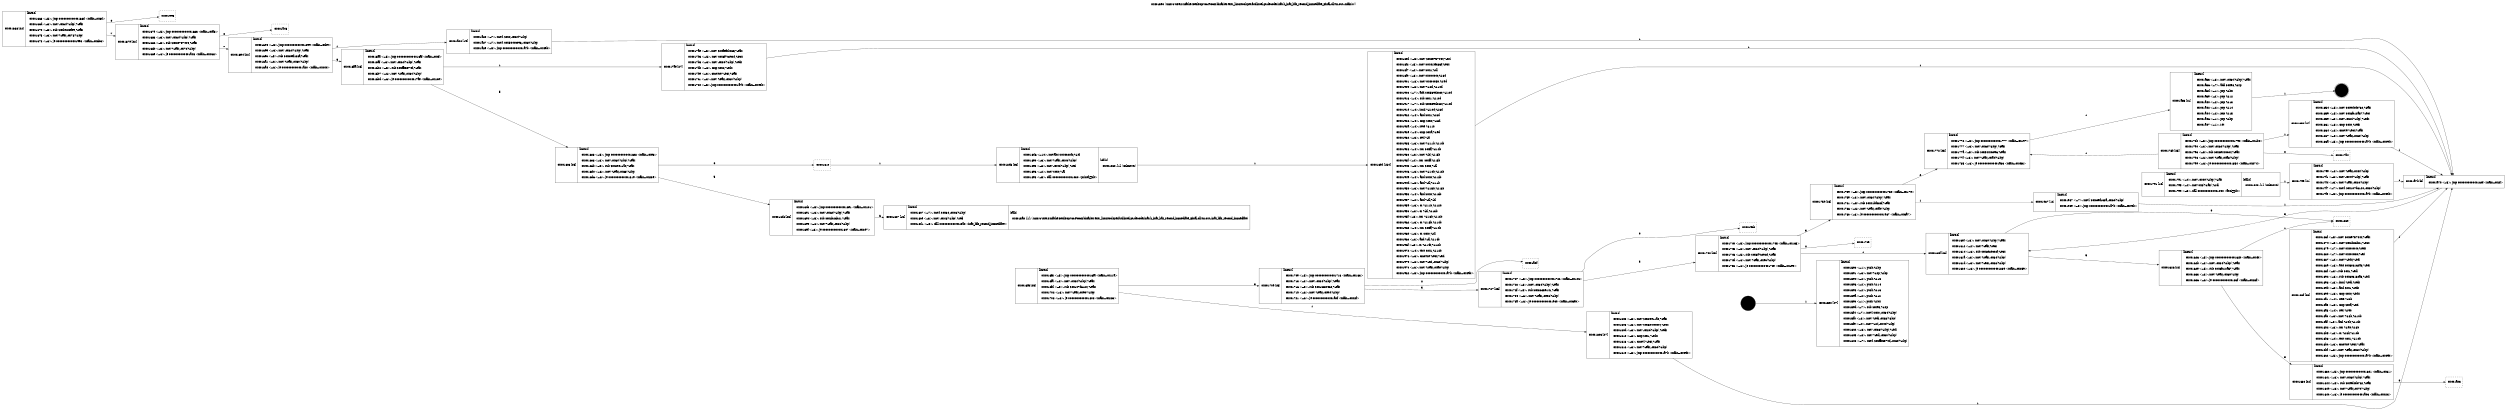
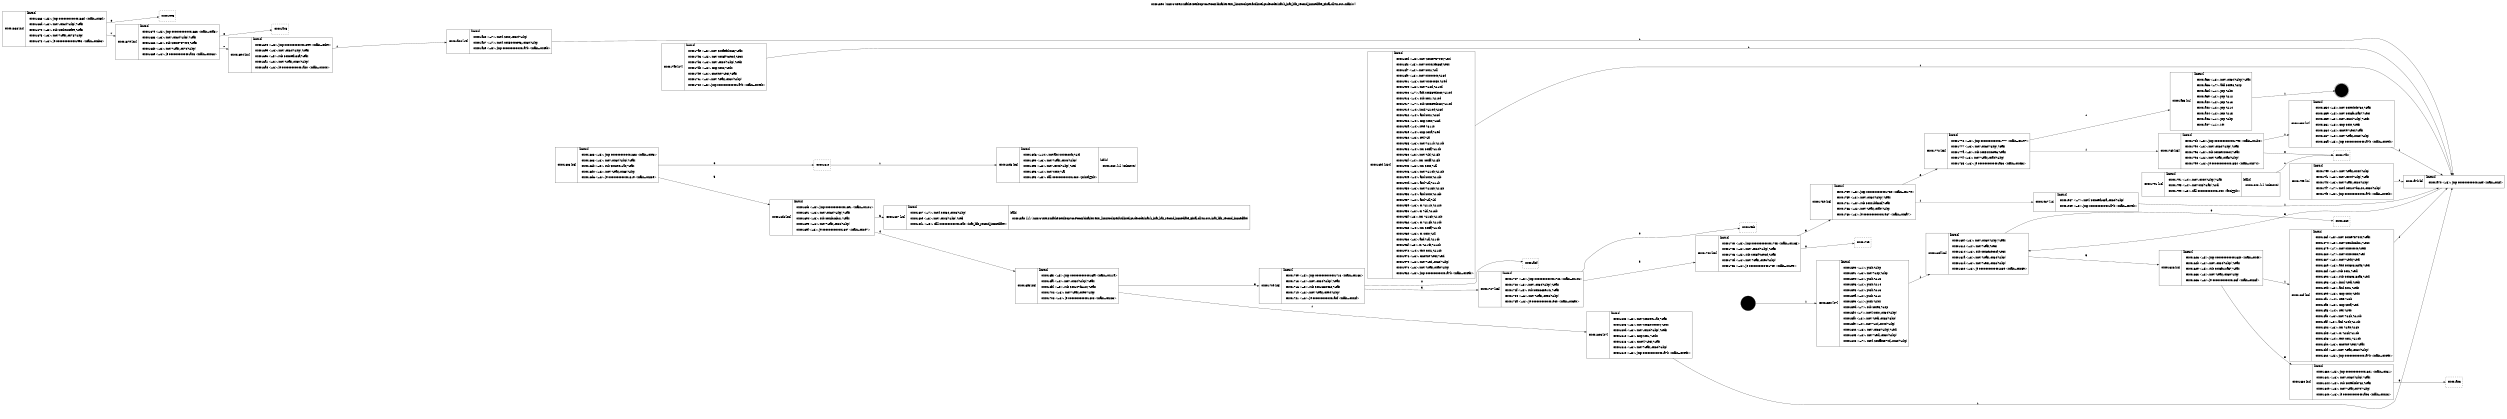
  digraph {
    label="0x4015e0 (/mnt/c/Users/mathe/Desktop/tcc/POCII/binaries/extr_linuxtoolsperfutilintel-pt-decoderinat.h_inat_has_second_immediate_Final-ollvm.out::main(0))"
    labelloc=t
    rankdir=LR
    node [shape=record]
    Entry [fillcolor=black height=0.3 shape=circle style=filled width=0.3]
    n2 [label="{\n     0x4015e0 [47]\l\n     | [instrs]\l\n     &nbsp;&nbsp;0x4015e0 \<+1\>: push %rbp\l\n     &nbsp;&nbsp;0x4015e1 \<+3\>: mov %rsp,%rbp\l\n     &nbsp;&nbsp;0x4015e4 \<+2\>: push %r15\l\n     &nbsp;&nbsp;0x4015e6 \<+2\>: push %r14\l\n     &nbsp;&nbsp;0x4015e8 \<+2\>: push %r13\l\n     &nbsp;&nbsp;0x4015ea \<+2\>: push %r12\l\n     &nbsp;&nbsp;0x4015ec \<+1\>: push %rbx\l\n     &nbsp;&nbsp;0x4015ed \<+7\>: sub $0x98,%rsp\l\n     &nbsp;&nbsp;0x4015f4 \<+7\>: movl $0x0,-0x34(%rbp)\l\n     &nbsp;&nbsp;0x4015fb \<+3\>: mov %edi,-0x38(%rbp)\l\n     &nbsp;&nbsp;0x4015fe \<+4\>: mov %rsi,-0x40(%rbp)\l\n     &nbsp;&nbsp;0x401602 \<+3\>: mov -0x38(%rbp),%edi\l\n     &nbsp;&nbsp;0x401605 \<+3\>: mov %edi,-0x30(%rbp)\l\n     &nbsp;&nbsp;0x401608 \<+7\>: movl $0xffb5574d,-0x60(%rbp)\l\n  }"]
    n3 [label="{\n     0x40160f [23]\l\n     | [instrs]\l\n     &nbsp;&nbsp;0x40160f \<+3\>: mov -0x60(%rbp),%eax\l\n     &nbsp;&nbsp;0x401612 \<+2\>: mov %eax,%ecx\l\n     &nbsp;&nbsp;0x401614 \<+6\>: sub $0x8e8ec02f,%ecx\l\n     &nbsp;&nbsp;0x40161a \<+3\>: mov %eax,-0x64(%rbp)\l\n     &nbsp;&nbsp;0x40161d \<+3\>: mov %ecx,-0x68(%rbp)\l\n     &nbsp;&nbsp;0x401620 \<+6\>: je 0000000000401839 \<main+0x259\>\l\n  }"]
    n4 [label="{\n     0x401839\l\n  }" style=dashed]
    n5 [label="{\n     0x401626 [22]\l\n     | [instrs]\l\n     &nbsp;&nbsp;0x401626 \<+5\>: jmp 000000000040162b \<main+0x4b\>\l\n     &nbsp;&nbsp;0x40162b \<+3\>: mov -0x64(%rbp),%eax\l\n     &nbsp;&nbsp;0x40162e \<+5\>: sub $0x8fc12a57,%eax\l\n     &nbsp;&nbsp;0x401633 \<+3\>: mov %eax,-0x6c(%rbp)\l\n     &nbsp;&nbsp;0x401636 \<+6\>: je 000000000040186f \<main+0x28f\>\l\n  }"]
    n6 [label="{\n     0x40186f [88]\l\n     | [instrs]\l\n     &nbsp;&nbsp;0x40186f \<+5\>: mov $0xc9757444,%eax\l\n     &nbsp;&nbsp;0x401874 \<+5\>: mov $0x2b23b21,%ecx\l\n     &nbsp;&nbsp;0x401879 \<+7\>: mov 0x40404c,%edx\l\n     &nbsp;&nbsp;0x401880 \<+7\>: mov 0x404050,%esi\l\n     &nbsp;&nbsp;0x401887 \<+2\>: mov %edx,%edi\l\n     &nbsp;&nbsp;0x401889 \<+6\>: add $0x603132a3,%edi\l\n     &nbsp;&nbsp;0x40188f \<+3\>: sub $0x1,%edi\l\n     &nbsp;&nbsp;0x401892 \<+6\>: sub $0x603132a3,%edi\l\n     &nbsp;&nbsp;0x401898 \<+3\>: imul %edi,%edx\l\n     &nbsp;&nbsp;0x40189b \<+3\>: and $0x1,%edx\l\n     &nbsp;&nbsp;0x40189e \<+3\>: cmp $0x0,%edx\l\n     &nbsp;&nbsp;0x4018a1 \<+4\>: sete %r8b\l\n     &nbsp;&nbsp;0x4018a5 \<+3\>: cmp $0xa,%esi\l\n     &nbsp;&nbsp;0x4018a8 \<+4\>: setl %r9b\l\n     &nbsp;&nbsp;0x4018ac \<+3\>: mov %r8b,%r10b\l\n     &nbsp;&nbsp;0x4018af \<+3\>: and %r9b,%r10b\l\n     &nbsp;&nbsp;0x4018b2 \<+3\>: xor %r9b,%r8b\l\n     &nbsp;&nbsp;0x4018b5 \<+3\>: or %r8b,%r10b\l\n     &nbsp;&nbsp;0x4018b8 \<+4\>: test $0x1,%r10b\l\n     &nbsp;&nbsp;0x4018bc \<+3\>: cmovne %ecx,%eax\l\n     &nbsp;&nbsp;0x4018bf \<+3\>: mov %eax,-0x60(%rbp)\l\n     &nbsp;&nbsp;0x4018c2 \<+5\>: jmp 0000000000401a7b \<main+0x49b\>\l\n  }"]
    n7 [label="{\n     0x40163c [22]\l\n     | [instrs]\l\n     &nbsp;&nbsp;0x40163c \<+5\>: jmp 0000000000401641 \<main+0x61\>\l\n     &nbsp;&nbsp;0x401641 \<+3\>: mov -0x64(%rbp),%eax\l\n     &nbsp;&nbsp;0x401644 \<+5\>: sub $0x9d4dc782,%eax\l\n     &nbsp;&nbsp;0x401649 \<+3\>: mov %eax,-0x70(%rbp)\l\n     &nbsp;&nbsp;0x40164c \<+6\>: je 0000000000401a03 \<main+0x423\>\l\n  }"]
    n8 [label="{\n     0x401a7b [5]\l\n     | [instrs]\l\n     &nbsp;&nbsp;0x401a7b \<+5\>: jmp 000000000040160f \<main+0x2f\>\l\n  }"]
    n9 [label="{\n     0x401a03\l\n  }" style=dashed]
    Exit [fillcolor=black height=0.3 peripheries=2 shape=circle style=filled width=0.3]
    n11 [label="{\n     0x4018ed [154]\l\n     | [instrs]\l\n     &nbsp;&nbsp;0x4018ed \<+5\>: mov $0xc9757444,%esi\l\n     &nbsp;&nbsp;0x4018f2 \<+5\>: mov $0x41bf386f,%ecx\l\n     &nbsp;&nbsp;0x4018f7 \<+2\>: mov $0x1,%dl\l\n     &nbsp;&nbsp;0x4018f9 \<+8\>: mov 0x40404c,%r8d\l\n     &nbsp;&nbsp;0x401901 \<+8\>: mov 0x404050,%r9d\l\n     &nbsp;&nbsp;0x401909 \<+3\>: mov %r8d,%r10d\l\n     &nbsp;&nbsp;0x40190c \<+7\>: add $0x539d2cc0,%r10d\l\n     &nbsp;&nbsp;0x401913 \<+4\>: sub $0x1,%r10d\l\n     &nbsp;&nbsp;0x401917 \<+7\>: sub $0x539d2cc0,%r10d\l\n     &nbsp;&nbsp;0x40191e \<+4\>: imul %r10d,%r8d\l\n     &nbsp;&nbsp;0x401922 \<+4\>: and $0x1,%r8d\l\n     &nbsp;&nbsp;0x401926 \<+4\>: cmp $0x0,%r8d\l\n     &nbsp;&nbsp;0x40192a \<+4\>: sete %r11b\l\n     &nbsp;&nbsp;0x40192e \<+4\>: cmp $0xa,%r9d\l\n     &nbsp;&nbsp;0x401932 \<+3\>: setl %bl\l\n     &nbsp;&nbsp;0x401935 \<+3\>: mov %r11b,%r14b\l\n     &nbsp;&nbsp;0x401938 \<+4\>: xor $0xff,%r14b\l\n     &nbsp;&nbsp;0x40193c \<+3\>: mov %bl,%r15b\l\n     &nbsp;&nbsp;0x40193f \<+4\>: xor $0xff,%r15b\l\n     &nbsp;&nbsp;0x401943 \<+3\>: xor $0x0,%dl\l\n     &nbsp;&nbsp;0x401946 \<+3\>: mov %r14b,%r12b\l\n     &nbsp;&nbsp;0x401949 \<+4\>: and $0x0,%r12b\l\n     &nbsp;&nbsp;0x40194d \<+3\>: and %dl,%r11b\l\n     &nbsp;&nbsp;0x401950 \<+3\>: mov %r15b,%r13b\l\n     &nbsp;&nbsp;0x401953 \<+4\>: and $0x0,%r13b\l\n     &nbsp;&nbsp;0x401957 \<+2\>: and %dl,%bl\l\n     &nbsp;&nbsp;0x401959 \<+3\>: or %r11b,%r12b\l\n     &nbsp;&nbsp;0x40195c \<+3\>: or %bl,%r13b\l\n     &nbsp;&nbsp;0x40195f \<+3\>: xor %r13b,%r12b\l\n     &nbsp;&nbsp;0x401962 \<+3\>: or %r15b,%r14b\l\n     &nbsp;&nbsp;0x401965 \<+4\>: xor $0xff,%r14b\l\n     &nbsp;&nbsp;0x401969 \<+3\>: or $0x0,%dl\l\n     &nbsp;&nbsp;0x40196c \<+3\>: and %dl,%r14b\l\n     &nbsp;&nbsp;0x40196f \<+3\>: or %r14b,%r12b\l\n     &nbsp;&nbsp;0x401972 \<+4\>: test $0x1,%r12b\l\n     &nbsp;&nbsp;0x401976 \<+3\>: cmovne %ecx,%esi\l\n     &nbsp;&nbsp;0x401979 \<+3\>: mov %esi,-0x60(%rbp)\l\n     &nbsp;&nbsp;0x40197c \<+6\>: mov %eax,-0xac(%rbp)\l\n     &nbsp;&nbsp;0x401982 \<+5\>: jmp 0000000000401a7b \<main+0x49b\>\l\n  }"]
    n12 [label="{\n     0x4017e1 [13]\l\n     | [instrs]\l\n     &nbsp;&nbsp;0x4017e1 \<+4\>: mov -0x40(%rbp),%rax\l\n     &nbsp;&nbsp;0x4017e5 \<+4\>: mov 0x8(%rax),%rdi\l\n     &nbsp;&nbsp;0x4017e9 \<+5\>: call 0000000000401040 \<atoi@plt\>\l\n     | [calls]\l\n     &nbsp;&nbsp;0x401040 \{1\} (unknown)\l\n  }"]
    n13 [label="{\n     0x4017ee [21]\l\n     | [instrs]\l\n     &nbsp;&nbsp;0x4017ee \<+3\>: mov %eax,-0x44(%rbp)\l\n     &nbsp;&nbsp;0x4017f1 \<+3\>: mov -0x44(%rbp),%eax\l\n     &nbsp;&nbsp;0x4017f4 \<+3\>: mov %eax,-0x2c(%rbp)\l\n     &nbsp;&nbsp;0x4017f7 \<+7\>: movl $0x107d6120,-0x60(%rbp)\l\n     &nbsp;&nbsp;0x4017fe \<+5\>: jmp 0000000000401a7b \<main+0x49b\>\l\n  }"]
    n14 [label="{\n     0x401668 [22]\l\n     | [instrs]\l\n     &nbsp;&nbsp;0x401668 \<+5\>: jmp 000000000040166d \<main+0x8d\>\l\n     &nbsp;&nbsp;0x40166d \<+3\>: mov -0x64(%rbp),%eax\l\n     &nbsp;&nbsp;0x401670 \<+5\>: sub $0xb92cefe9,%eax\l\n     &nbsp;&nbsp;0x401675 \<+3\>: mov %eax,-0x78(%rbp)\l\n     &nbsp;&nbsp;0x401678 \<+6\>: je 0000000000401993 \<main+0x3b3\>\l\n  }"]
    n15 [label="{\n     0x401993\l\n  }" style=dashed]
    n16 [label="{\n     0x40167e [22]\l\n     | [instrs]\l\n     &nbsp;&nbsp;0x40167e \<+5\>: jmp 0000000000401683 \<main+0xa3\>\l\n     &nbsp;&nbsp;0x401683 \<+3\>: mov -0x64(%rbp),%eax\l\n     &nbsp;&nbsp;0x401686 \<+5\>: sub $0xc9757444,%eax\l\n     &nbsp;&nbsp;0x40168b \<+3\>: mov %eax,-0x7c(%rbp)\l\n     &nbsp;&nbsp;0x40168e \<+6\>: je 0000000000401a48 \<main+0x468\>\l\n  }"]
    n17 [label="{\n     0x4018d6 [23]\l\n     | [instrs]\l\n     &nbsp;&nbsp;0x4018d6 \<+10\>: movabs $0x4020f2,%rdi\l\n     &nbsp;&nbsp;0x4018e0 \<+3\>: mov %eax,-0x4c(%rbp)\l\n     &nbsp;&nbsp;0x4018e3 \<+3\>: mov -0x4c(%rbp),%esi\l\n     &nbsp;&nbsp;0x4018e6 \<+2\>: mov $0x0,%al\l\n     &nbsp;&nbsp;0x4018e8 \<+5\>: call 0000000000401030 \<printf@plt\>\l\n     | [calls]\l\n     &nbsp;&nbsp;0x401030 \{1\} (unknown)\l\n  }"]
    n18 [label="{\n     0x401a48\l\n  }" style=dashed]
    n19 [label="{\n     0x401694 [22]\l\n     | [instrs]\l\n     &nbsp;&nbsp;0x401694 \<+5\>: jmp 0000000000401699 \<main+0xb9\>\l\n     &nbsp;&nbsp;0x401699 \<+3\>: mov -0x64(%rbp),%eax\l\n     &nbsp;&nbsp;0x40169c \<+5\>: sub $0xcc9f138a,%eax\l\n     &nbsp;&nbsp;0x4016a1 \<+3\>: mov %eax,-0x80(%rbp)\l\n     &nbsp;&nbsp;0x4016a4 \<+6\>: je 0000000000401a20 \<main+0x440\>\l\n  }"]
    n20 [label="{\n     0x4017a4\l\n  }" style=dashed]
    n21 [label="{\n     0x401a20 [19]\l\n     | [instrs]\l\n     &nbsp;&nbsp;0x401a20 \<+7\>: movl $0x0,-0x34(%rbp)\l\n     &nbsp;&nbsp;0x401a27 \<+7\>: movl $0x5444c096,-0x60(%rbp)\l\n     &nbsp;&nbsp;0x401a2e \<+5\>: jmp 0000000000401a7b \<main+0x49b\>\l\n  }"]
-   n22 [label="{\n     0x4016aa [25]\l\n     | [instrs]\l\n     &nbsp;&nbsp;0x4016aa \<+5\>: jmp 00000000004016af \<main+0xcf\>\l\n     &nbsp;&nbsp;0x4016af \<+3\>: mov -0x64(%rbp),%eax\l\n     &nbsp;&nbsp;0x4016b2 \<+5\>: sub $0xffb5574d,%eax\l\n     &nbsp;&nbsp;0x4016b7 \<+6\>: mov %eax,-0x84(%rbp)\l\n     &nbsp;&nbsp;0x4016bd \<+6\>: je 00000000004017ae \<main+0x1ce\>\l\n  }"]
    n23 [label="{\n     0x401854 [27]\l\n     | [instrs]\l\n     &nbsp;&nbsp;0x401854 \<+5\>: mov $0x9d4dc782,%eax\l\n     &nbsp;&nbsp;0x401859 \<+5\>: mov $0x8fc12a57,%ecx\l\n     &nbsp;&nbsp;0x40185e \<+3\>: mov -0x2c(%rbp),%edx\l\n     &nbsp;&nbsp;0x401861 \<+3\>: cmp $0x0,%edx\l\n     &nbsp;&nbsp;0x401864 \<+3\>: cmove %ecx,%eax\l\n     &nbsp;&nbsp;0x401867 \<+3\>: mov %eax,-0x60(%rbp)\l\n     &nbsp;&nbsp;0x40186a \<+5\>: jmp 0000000000401a7b \<main+0x49b\>\l\n  }"]
    n24 [label="{\n     0x4017ae [27]\l\n     | [instrs]\l\n     &nbsp;&nbsp;0x4017ae \<+5\>: mov $0xaef0b065,%eax\l\n     &nbsp;&nbsp;0x4017b3 \<+5\>: mov $0x3f7c292d,%ecx\l\n     &nbsp;&nbsp;0x4017b8 \<+3\>: mov -0x30(%rbp),%edx\l\n     &nbsp;&nbsp;0x4017bb \<+3\>: cmp $0x2,%edx\l\n     &nbsp;&nbsp;0x4017be \<+3\>: cmovne %ecx,%eax\l\n     &nbsp;&nbsp;0x4017c1 \<+3\>: mov %eax,-0x60(%rbp)\l\n     &nbsp;&nbsp;0x4017c4 \<+5\>: jmp 0000000000401a7b \<main+0x49b\>\l\n  }"]
    n25 [label="{\n     0x4016c3 [25]\l\n     | [instrs]\l\n     &nbsp;&nbsp;0x4016c3 \<+5\>: jmp 00000000004016c8 \<main+0xe8\>\l\n     &nbsp;&nbsp;0x4016c8 \<+3\>: mov -0x64(%rbp),%eax\l\n     &nbsp;&nbsp;0x4016cb \<+5\>: sub $0x29e11a0,%eax\l\n     &nbsp;&nbsp;0x4016d0 \<+6\>: mov %eax,-0x88(%rbp)\l\n     &nbsp;&nbsp;0x4016d6 \<+6\>: je 000000000040181e \<main+0x23e\>\l\n  }"]
    n26 [label="{\n     0x40178b [25]\l\n     | [instrs]\l\n     &nbsp;&nbsp;0x40178b \<+5\>: jmp 0000000000401790 \<main+0x1b0\>\l\n     &nbsp;&nbsp;0x401790 \<+3\>: mov -0x64(%rbp),%eax\l\n     &nbsp;&nbsp;0x401793 \<+5\>: sub $0x6e440c04,%eax\l\n     &nbsp;&nbsp;0x401798 \<+6\>: mov %eax,-0xa8(%rbp)\l\n     &nbsp;&nbsp;0x40179e \<+6\>: je 0000000000401854 \<main+0x274\>\l\n  }"]
    n27 [label="{\n     0x40181e\l\n  }" style=dashed]
    n28 [label="{\n     0x4016dc [25]\l\n     | [instrs]\l\n     &nbsp;&nbsp;0x4016dc \<+5\>: jmp 00000000004016e1 \<main+0x101\>\l\n     &nbsp;&nbsp;0x4016e1 \<+3\>: mov -0x64(%rbp),%eax\l\n     &nbsp;&nbsp;0x4016e4 \<+5\>: sub $0x2b23b21,%eax\l\n     &nbsp;&nbsp;0x4016e9 \<+6\>: mov %eax,-0x8c(%rbp)\l\n     &nbsp;&nbsp;0x4016ef \<+6\>: je 00000000004018c7 \<main+0x2e7\>\l\n  }"]
    n29 [label="{\n     0x401a33 [21]\l\n     | [instrs]\l\n     &nbsp;&nbsp;0x401a33 \<+3\>: mov -0x34(%rbp),%eax\l\n     &nbsp;&nbsp;0x401a36 \<+7\>: add $0x98,%rsp\l\n     &nbsp;&nbsp;0x401a3d \<+1\>: pop %rbx\l\n     &nbsp;&nbsp;0x401a3e \<+2\>: pop %r12\l\n     &nbsp;&nbsp;0x401a40 \<+2\>: pop %r13\l\n     &nbsp;&nbsp;0x401a42 \<+2\>: pop %r14\l\n     &nbsp;&nbsp;0x401a44 \<+2\>: pop %r15\l\n     &nbsp;&nbsp;0x401a46 \<+1\>: pop %rbp\l\n     &nbsp;&nbsp;0x401a47 \<+1\>: ret\l\n  }"]
    n30 [label="{\n     0x4018c7 [15]\l\n     | [instrs]\l\n     &nbsp;&nbsp;0x4018c7 \<+7\>: movl $0x64,-0x48(%rbp)\l\n     &nbsp;&nbsp;0x4018ce \<+3\>: mov -0x48(%rbp),%edi\l\n     &nbsp;&nbsp;0x4018d1 \<+5\>: call 00000000004015a0 \<inat_has_second_immediate\>\l\n     | [calls]\l\n     &nbsp;&nbsp;0x4015a0 \{1\} (/mnt/c/Users/mathe/Desktop/tcc/POCII/binaries/extr_linuxtoolsperfutilintel-pt-decoderinat.h_inat_has_second_immediate_Final-ollvm.out::inat_has_second_immediate)\l\n  }"]
    n31 [label="{\n     0x4016f5 [25]\l\n     | [instrs]\l\n     &nbsp;&nbsp;0x4016f5 \<+5\>: jmp 00000000004016fa \<main+0x11a\>\l\n     &nbsp;&nbsp;0x4016fa \<+3\>: mov -0x64(%rbp),%eax\l\n     &nbsp;&nbsp;0x4016fd \<+5\>: sub $0x107d6120,%eax\l\n     &nbsp;&nbsp;0x401702 \<+6\>: mov %eax,-0x90(%rbp)\l\n     &nbsp;&nbsp;0x401708 \<+6\>: je 0000000000401803 \<main+0x223\>\l\n  }"]
    n32 [label="{\n     0x401772 [25]\l\n     | [instrs]\l\n     &nbsp;&nbsp;0x401772 \<+5\>: jmp 0000000000401777 \<main+0x197\>\l\n     &nbsp;&nbsp;0x401777 \<+3\>: mov -0x64(%rbp),%eax\l\n     &nbsp;&nbsp;0x40177a \<+5\>: sub $0x5444c096,%eax\l\n     &nbsp;&nbsp;0x40177f \<+6\>: mov %eax,-0xa4(%rbp)\l\n     &nbsp;&nbsp;0x401785 \<+6\>: je 0000000000401a33 \<main+0x453\>\l\n  }"]
    n33 [label="{\n     0x401803 [27]\l\n     | [instrs]\l\n     &nbsp;&nbsp;0x401803 \<+5\>: mov $0x29e11a0,%eax\l\n     &nbsp;&nbsp;0x401808 \<+5\>: mov $0x6e440c04,%ecx\l\n     &nbsp;&nbsp;0x40180d \<+3\>: mov -0x2c(%rbp),%edx\l\n     &nbsp;&nbsp;0x401810 \<+3\>: cmp $0x1,%edx\l\n     &nbsp;&nbsp;0x401813 \<+3\>: cmovl %ecx,%eax\l\n     &nbsp;&nbsp;0x401816 \<+3\>: mov %eax,-0x60(%rbp)\l\n     &nbsp;&nbsp;0x401819 \<+5\>: jmp 0000000000401a7b \<main+0x49b\>\l\n  }"]
    n34 [label="{\n     0x40170e [25]\l\n     | [instrs]\l\n     &nbsp;&nbsp;0x40170e \<+5\>: jmp 0000000000401713 \<main+0x133\>\l\n     &nbsp;&nbsp;0x401713 \<+3\>: mov -0x64(%rbp),%eax\l\n     &nbsp;&nbsp;0x401716 \<+5\>: sub $0x1cc34460,%eax\l\n     &nbsp;&nbsp;0x40171b \<+6\>: mov %eax,-0x94(%rbp)\l\n     &nbsp;&nbsp;0x401721 \<+6\>: je 0000000000401a0f \<main+0x42f\>\l\n  }"]
    n35 [label="{\n     0x401987 [12]\l\n     | [instrs]\l\n     &nbsp;&nbsp;0x401987 \<+7\>: movl $0xcc9f138a,-0x60(%rbp)\l\n     &nbsp;&nbsp;0x40198e \<+5\>: jmp 0000000000401a7b \<main+0x49b\>\l\n  }"]
    n36 [label="{\n     0x401a0f\l\n  }" style=dashed]
    n37 [label="{\n     0x401727 [25]\l\n     | [instrs]\l\n     &nbsp;&nbsp;0x401727 \<+5\>: jmp 000000000040172c \<main+0x14c\>\l\n     &nbsp;&nbsp;0x40172c \<+3\>: mov -0x64(%rbp),%eax\l\n     &nbsp;&nbsp;0x40172f \<+5\>: sub $0x36659141,%eax\l\n     &nbsp;&nbsp;0x401734 \<+6\>: mov %eax,-0x98(%rbp)\l\n     &nbsp;&nbsp;0x40173a \<+6\>: je 00000000004019cb \<main+0x3eb\>\l\n  }"]
    n38 [label="{\n     0x401759 [25]\l\n     | [instrs]\l\n     &nbsp;&nbsp;0x401759 \<+5\>: jmp 000000000040175e \<main+0x17e\>\l\n     &nbsp;&nbsp;0x40175e \<+3\>: mov -0x64(%rbp),%eax\l\n     &nbsp;&nbsp;0x401761 \<+5\>: sub $0x41bf386f,%eax\l\n     &nbsp;&nbsp;0x401766 \<+6\>: mov %eax,-0xa0(%rbp)\l\n     &nbsp;&nbsp;0x40176c \<+6\>: je 0000000000401987 \<main+0x3a7\>\l\n  }"]
    n39 [label="{\n     0x401740 [25]\l\n     | [instrs]\l\n     &nbsp;&nbsp;0x401740 \<+5\>: jmp 0000000000401745 \<main+0x165\>\l\n     &nbsp;&nbsp;0x401745 \<+3\>: mov -0x64(%rbp),%eax\l\n     &nbsp;&nbsp;0x401748 \<+5\>: sub $0x3f7c292d,%eax\l\n     &nbsp;&nbsp;0x40174d \<+6\>: mov %eax,-0x9c(%rbp)\l\n     &nbsp;&nbsp;0x401753 \<+6\>: je 00000000004017c9 \<main+0x1e9\>\l\n  }"]
    n40 [label="{\n     0x4019cb\l\n  }" style=dashed]
    n41 [label="{\n     0x4017c9\l\n  }" style=dashed]
    Entry -> n2 [label=" 1"]
-   n39 -> n3 [label=" 1"]
+   n2 -> n3 [label=" 1"]
    n3 -> n4 [label=" 0"]
    n3 -> n5 [label=" 9"]
-   n5 -> n4 [label=" 1"]
+   n5 -> n6 [label=" 1"]
    n5 -> n7 [label=" 8"]
    n6 -> n8 [label=" 1"]
    n7 -> n9 [label=" 0"]
    n8 -> n3 [label=" 8"]
    n11 -> n8 [label=" 1"]
-   n12 -> n13 [label=" 1"]
+   n12 -> n20 [label=" 1"]
    n13 -> n8 [label=" 1"]
    n14 -> n15 [label=" 0"]
    n14 -> n16 [label=" 7"]
    n16 -> n18 [label=" 0"]
    n16 -> n19 [label=" 7"]
-   n17 -> n11 [label=" 1"]
    n19 -> n21 [label=" 1"]
-   n19 -> n22 [label=" 6"]
    n21 -> n8 [label=" 1"]
-   n22 -> n24 [label=" 1"]
-   n22 -> n25 [label=" 5"]
    n23 -> n8 [label=" 1"]
    n24 -> n8 [label=" 1"]
    n25 -> n27 [label=" 0"]
    n25 -> n28 [label=" 5"]
    n26 -> n20 [label=" 0"]
    n26 -> n23 [label=" 1"]
    n27 -> n17 [label=" 1"]
    n28 -> n30 [label=" 6"]
+   n28 -> n31 [label=" 4"]
    n29 -> Exit [label=" 1"]
    n31 -> n33 [label=" 1"]
    n31 -> n34 [label=" 3"]
-   n26 -> n32 [label=" 1"]
+   n32 -> n26 [label=" 1"]
    n32 -> n29 [label=" 1"]
    n33 -> n8 [label=" 1"]
    n34 -> n36 [label=" 0"]
    n34 -> n37 [label=" 3"]
    n35 -> n8 [label=" 1"]
    n37 -> n39 [label=" 3"]
    n37 -> n40 [label=" 0"]
    n38 -> n32 [label=" 2"]
    n38 -> n35 [label=" 1"]
    n39 -> n38 [label=" 3"]
    n39 -> n41 [label=" 0"]
  }
